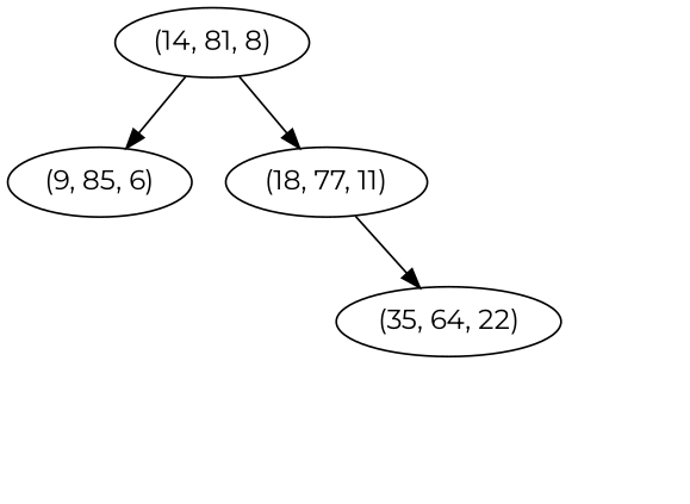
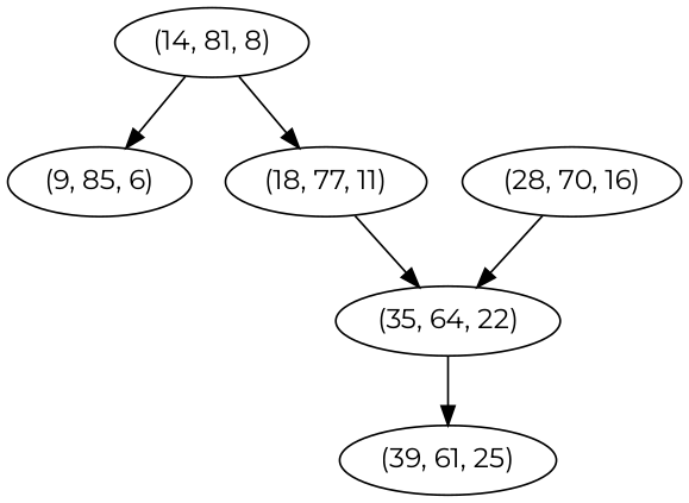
  digraph {
    fontname=Montserrat
    node [fontname=Montserrat]
    edge [fontname=Montserrat]
    "(14, 81, 8)"
    "(9, 85, 6)"
    "(18, 77, 11)"
    "(35, 64, 22)"
+   "(28, 70, 16)"
+   "(39, 61, 25)"
    "(14, 81, 8)" -> "(9, 85, 6)"
    "(14, 81, 8)" -> "(18, 77, 11)"
    "(18, 77, 11)" -> "(35, 64, 22)"
+   "(35, 64, 22)" -> "(39, 61, 25)"
+   "(28, 70, 16)" -> "(35, 64, 22)"
  }
